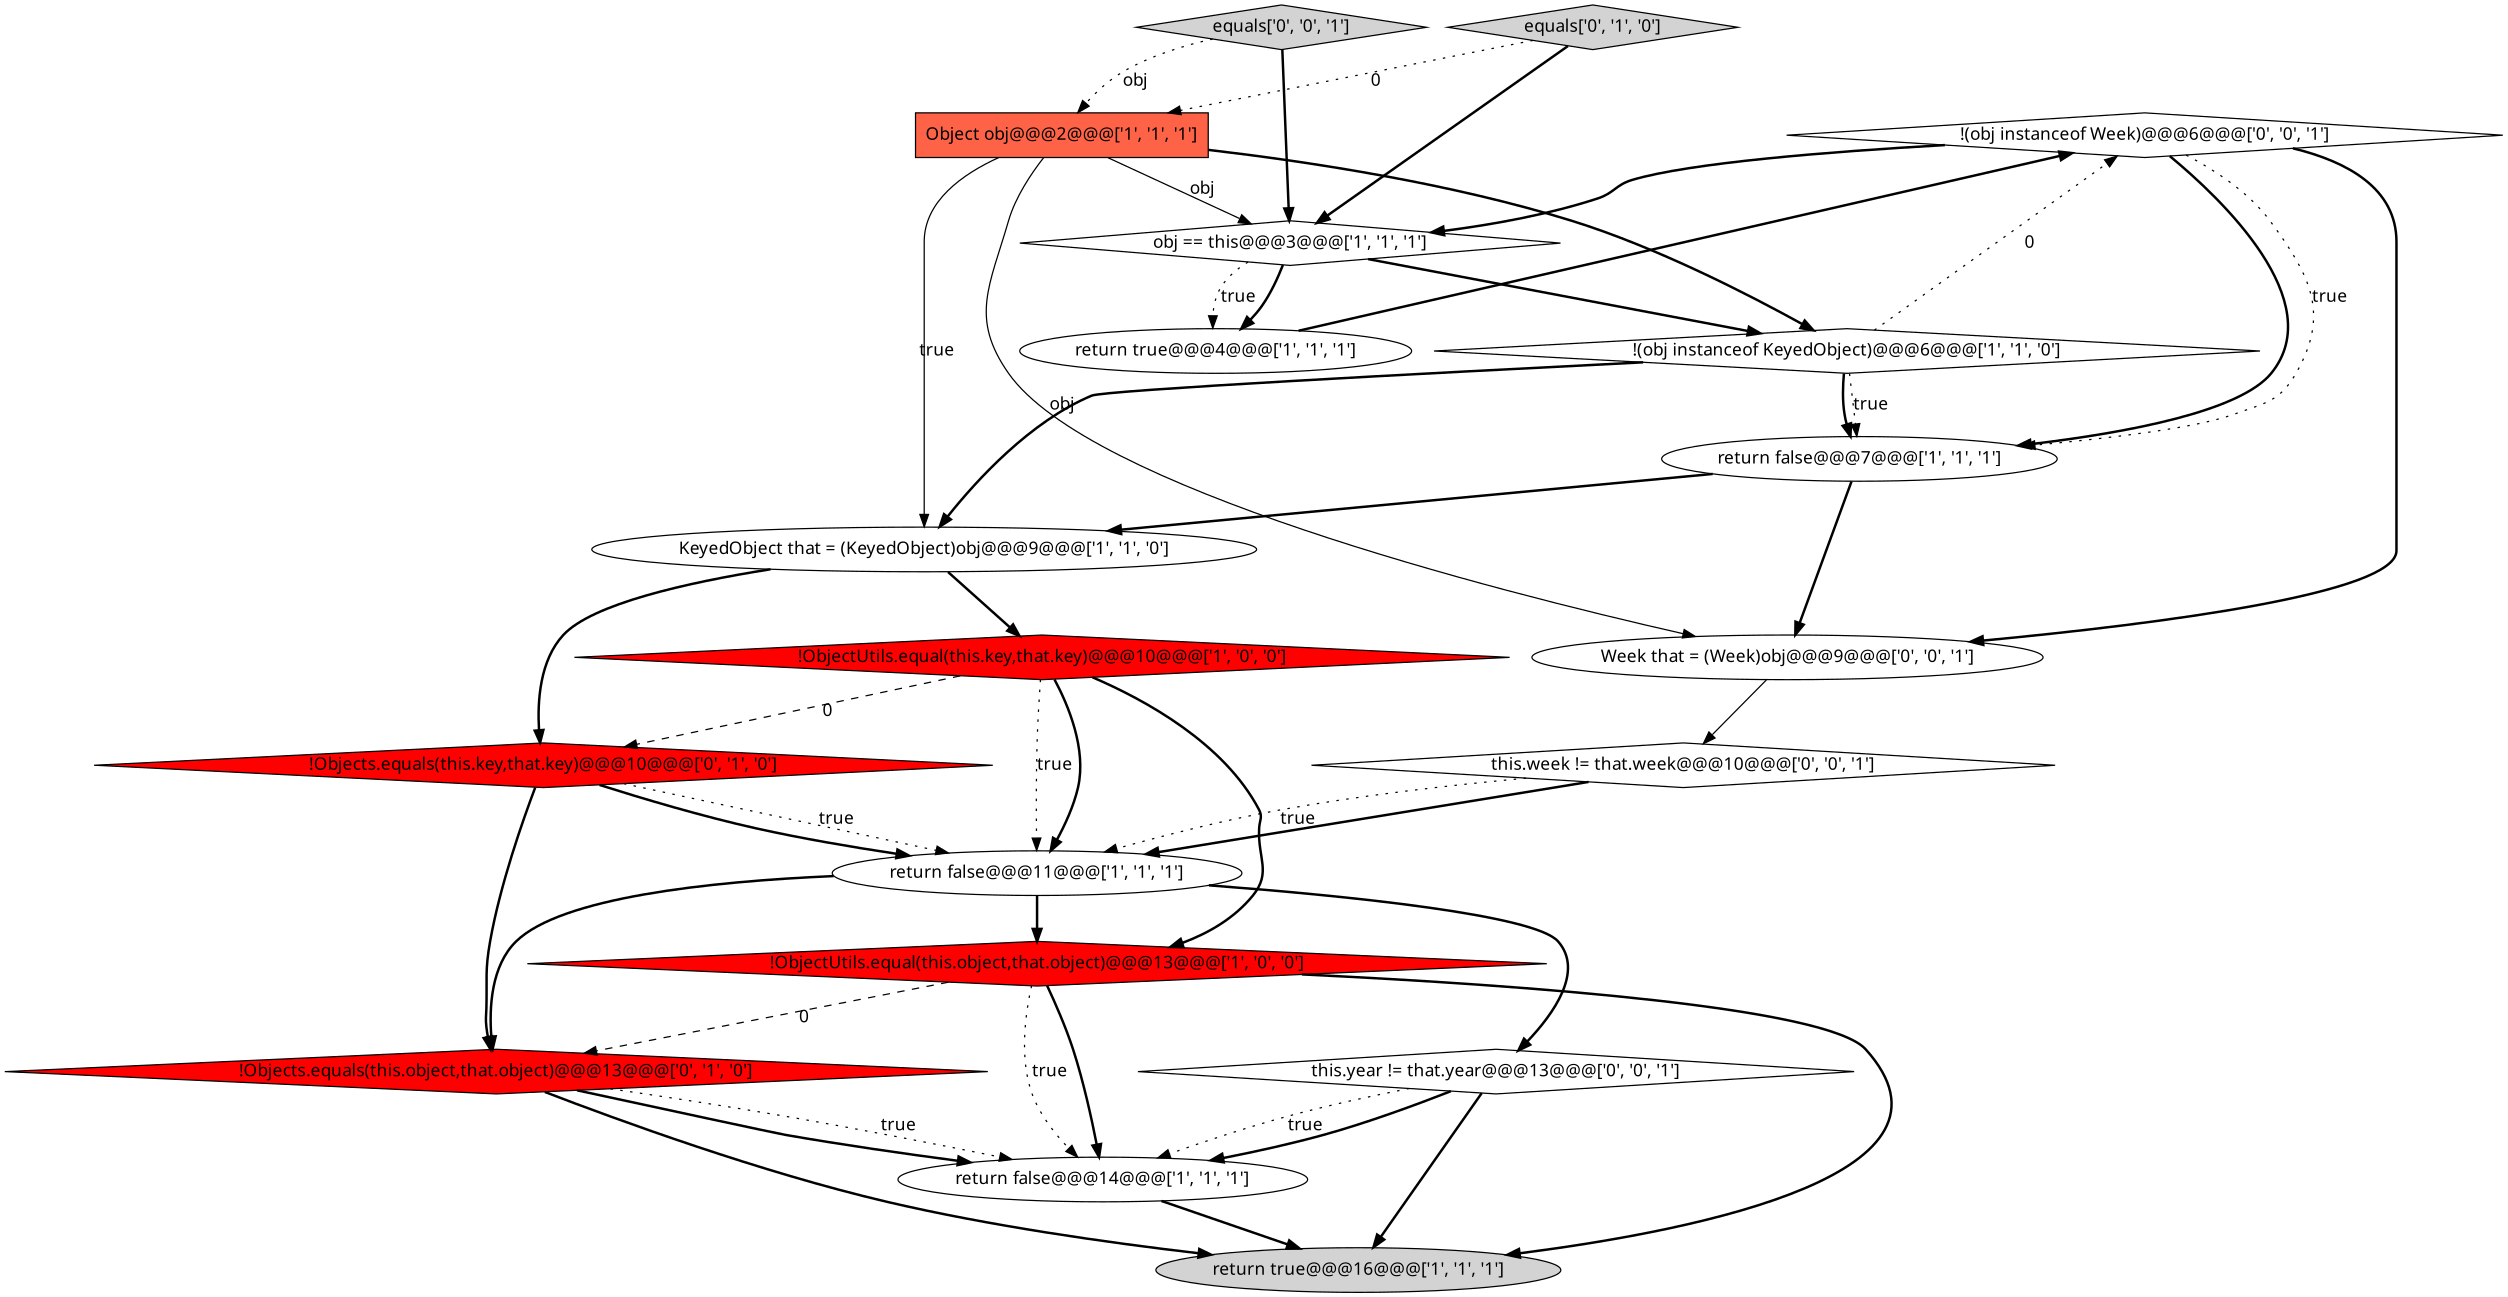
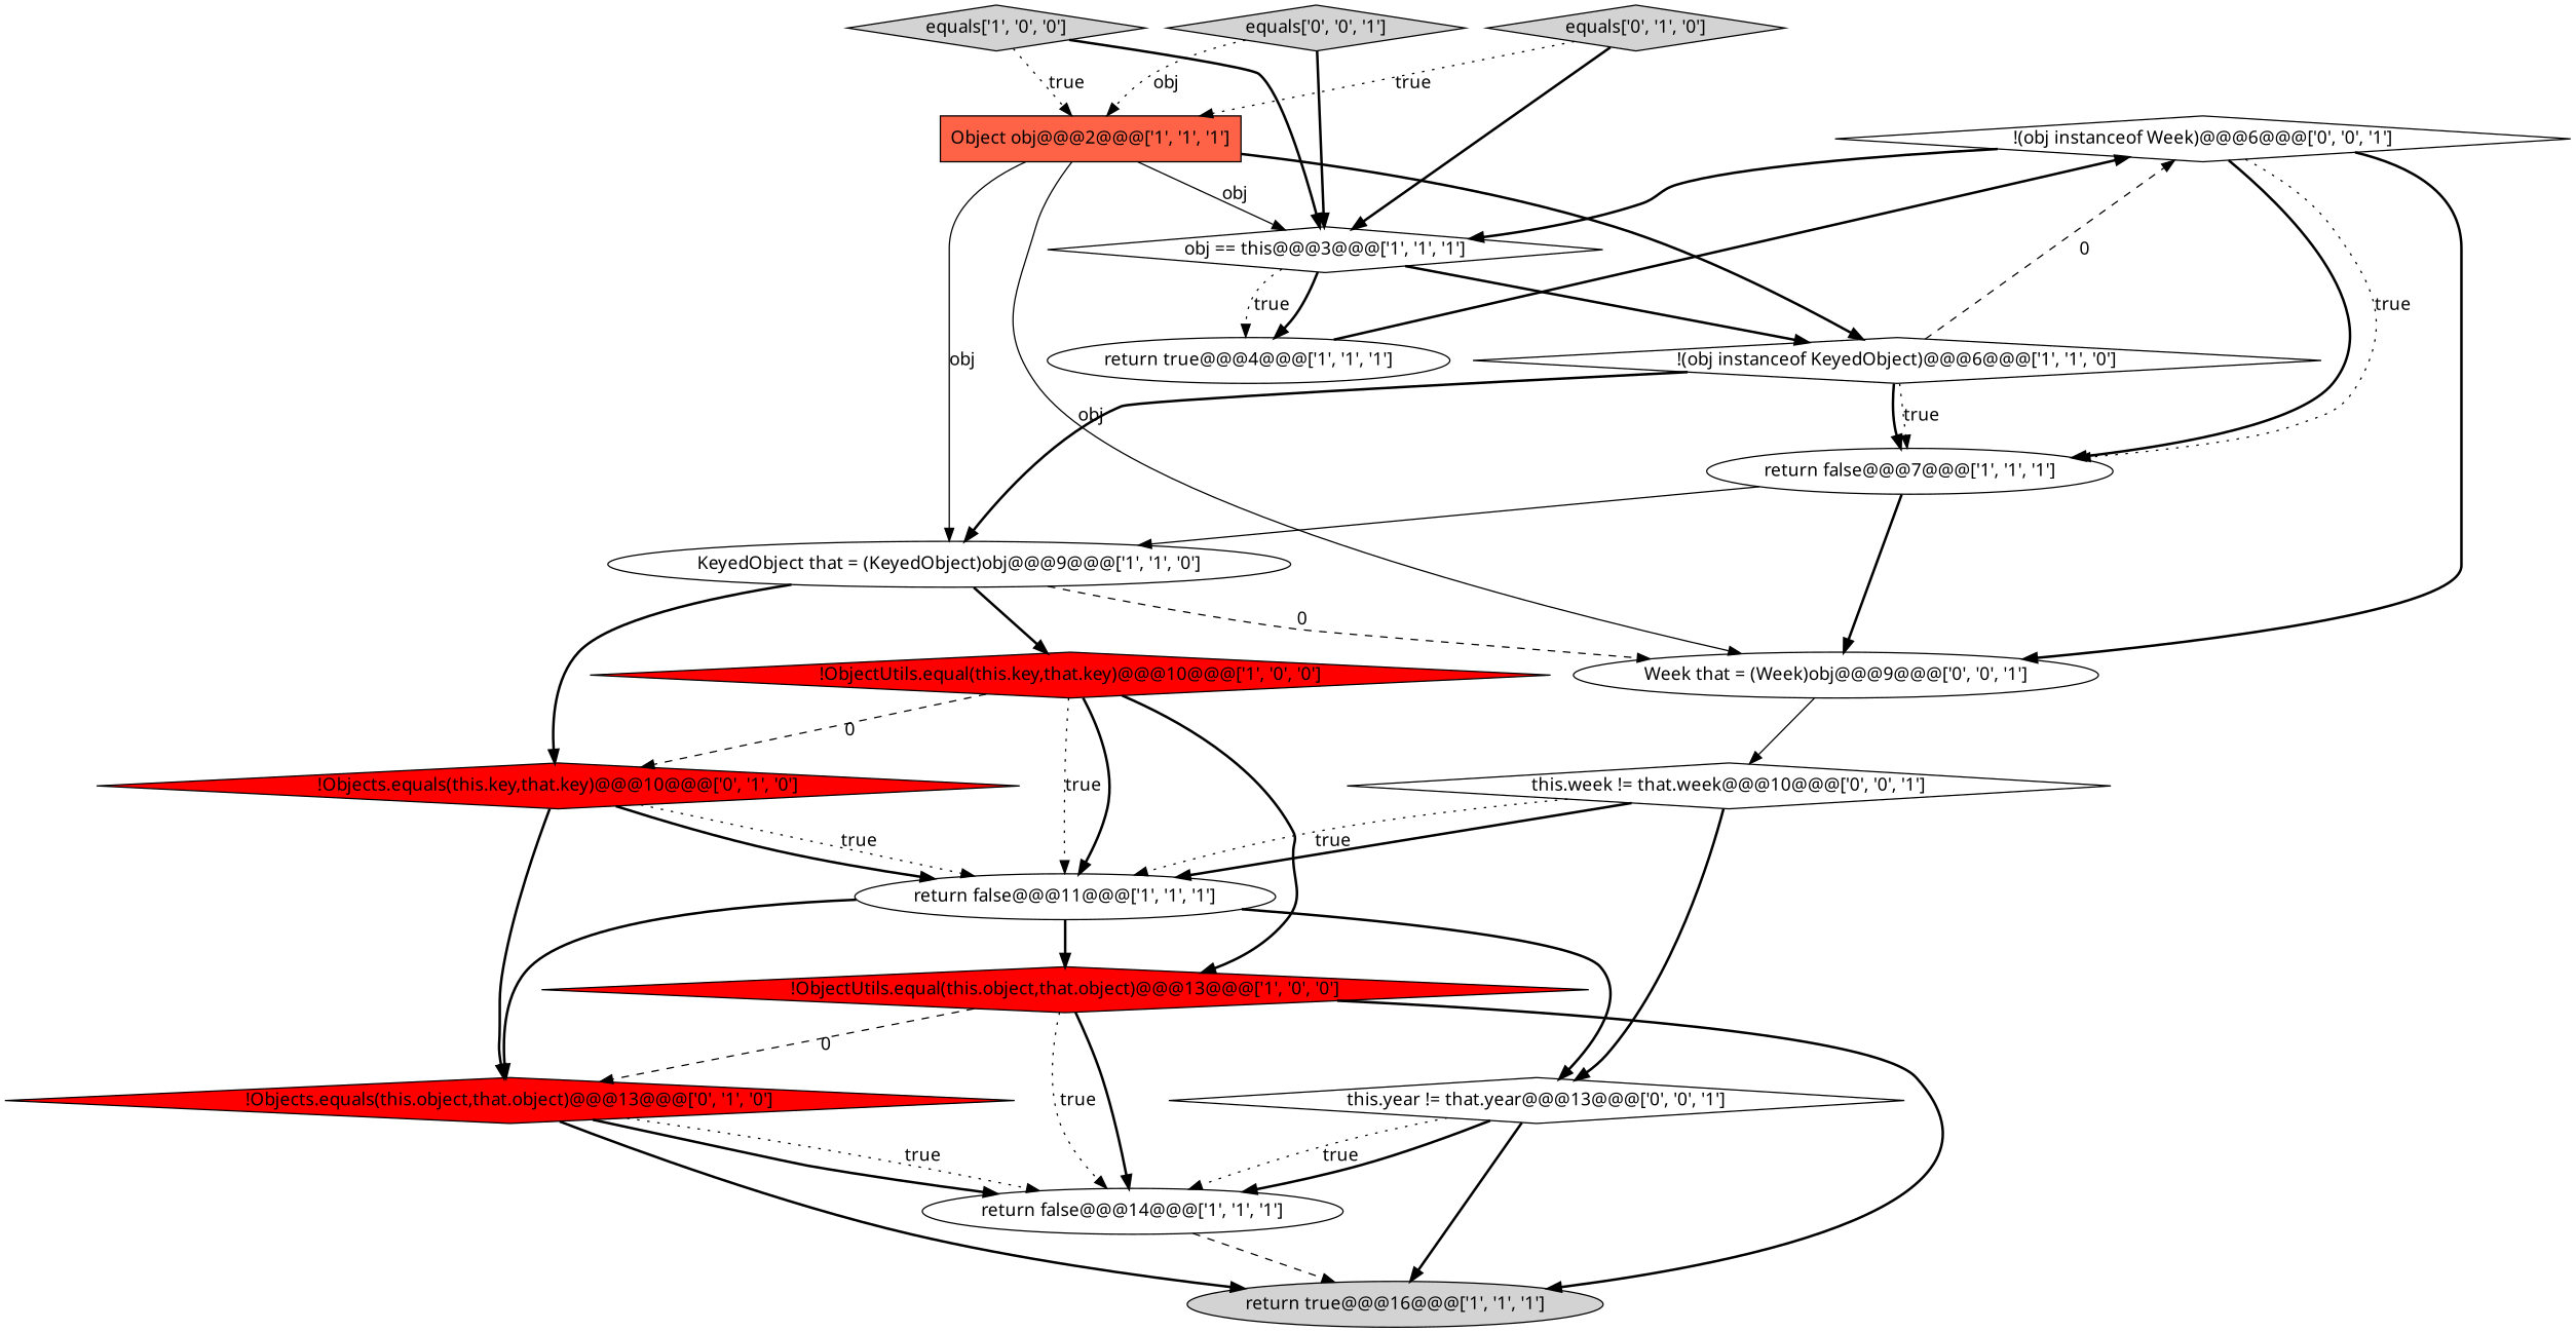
  digraph {
    fontname="Noto Sans"
    node [fillcolor=white fontname="Noto Sans" shape=diamond style=filled]
    edge [fontname="Noto Sans" style=bold]
    n1 [fillcolor=red label="!Objects.equals(this.object,that.object)@@@13@@@['0', '1', '0']"]
    n2 [label="return false@@@14@@@['1', '1', '1']" shape=ellipse]
    n3 [fillcolor=lightgray label="return true@@@16@@@['1', '1', '1']" shape=ellipse]
    n4 [fillcolor=red label="!ObjectUtils.equal(this.key,that.key)@@@10@@@['1', '0', '0']"]
    n5 [fillcolor=red label="!ObjectUtils.equal(this.object,that.object)@@@13@@@['1', '0', '0']"]
    n6 [fillcolor=red label="!Objects.equals(this.key,that.key)@@@10@@@['0', '1', '0']"]
    n7 [label="return false@@@11@@@['1', '1', '1']" shape=ellipse]
    n8 [label="this.year != that.year@@@13@@@['0', '0', '1']"]
    n9 [label="return true@@@4@@@['1', '1', '1']" shape=ellipse]
    n10 [label="!(obj instanceof Week)@@@6@@@['0', '0', '1']"]
    n11 [label="Week that = (Week)obj@@@9@@@['0', '0', '1']" shape=ellipse]
    n12 [label="return false@@@7@@@['1', '1', '1']" shape=ellipse]
    n13 [label="obj == this@@@3@@@['1', '1', '1']"]
    n14 [label="!(obj instanceof KeyedObject)@@@6@@@['1', '1', '0']"]
    n15 [label="KeyedObject that = (KeyedObject)obj@@@9@@@['1', '1', '0']" shape=ellipse]
    n16 [label="this.week != that.week@@@10@@@['0', '0', '1']"]
    n17 [fillcolor=tomato label="Object obj@@@2@@@['1', '1', '1']" shape=box]
    n18 [fillcolor=lightgray label="equals['0', '1', '0']"]
    n19 [fillcolor=lightgray label="equals['0', '0', '1']"]
+   n20 [fillcolor=lightgray label="equals['1', '0', '0']"]
    n1 -> n2 [label=true style=dotted]
    n1 -> n2
    n1 -> n3
-   n2 -> n3
+   n2 -> n3 [style=dashed]
    n4 -> n5
    n4 -> n6 [label=0 style=dashed]
    n4 -> n7
    n4 -> n7 [label=true style=dotted]
    n5 -> n1 [label=0 style=dashed]
    n5 -> n2
    n5 -> n2 [label=true style=dotted]
    n5 -> n3
    n6 -> n1
    n6 -> n7 [label=true style=dotted]
    n6 -> n7
    n7 -> n1
    n7 -> n5
    n7 -> n8
    n8 -> n2 [label=true style=dotted]
    n8 -> n2
    n8 -> n3
    n9 -> n10
    n10 -> n11
    n10 -> n12
    n10 -> n12 [label=true style=dotted]
    n10 -> n13
    n11 -> n16 [style=solid]
    n12 -> n11
-   n12 -> n15
+   n12 -> n15 [style=solid]
    n13 -> n9
    n13 -> n9 [label=true style=dotted]
    n13 -> n14
-   n14 -> n10 [label=0 style=dotted]
+   n14 -> n10 [label=0 style=dashed]
    n14 -> n12
    n14 -> n12 [label=true style=dotted]
    n14 -> n15
    n15 -> n4
    n15 -> n6
+   n15 -> n11 [label=0 style=dashed]
    n16 -> n7
    n16 -> n7 [label=true style=dotted]
+   n16 -> n8
    n17 -> n11 [label=obj style=solid]
    n17 -> n13 [label=obj style=solid]
    n17 -> n14
-   n17 -> n15 [label=true style=solid]
+   n17 -> n15 [label=obj style=solid]
    n18 -> n13
-   n18 -> n17 [label=0 style=dotted]
+   n18 -> n17 [label=true style=dotted]
    n19 -> n13
    n19 -> n17 [label=obj style=dotted]
+   n20 -> n13
+   n20 -> n17 [label=true style=dotted]
  }
